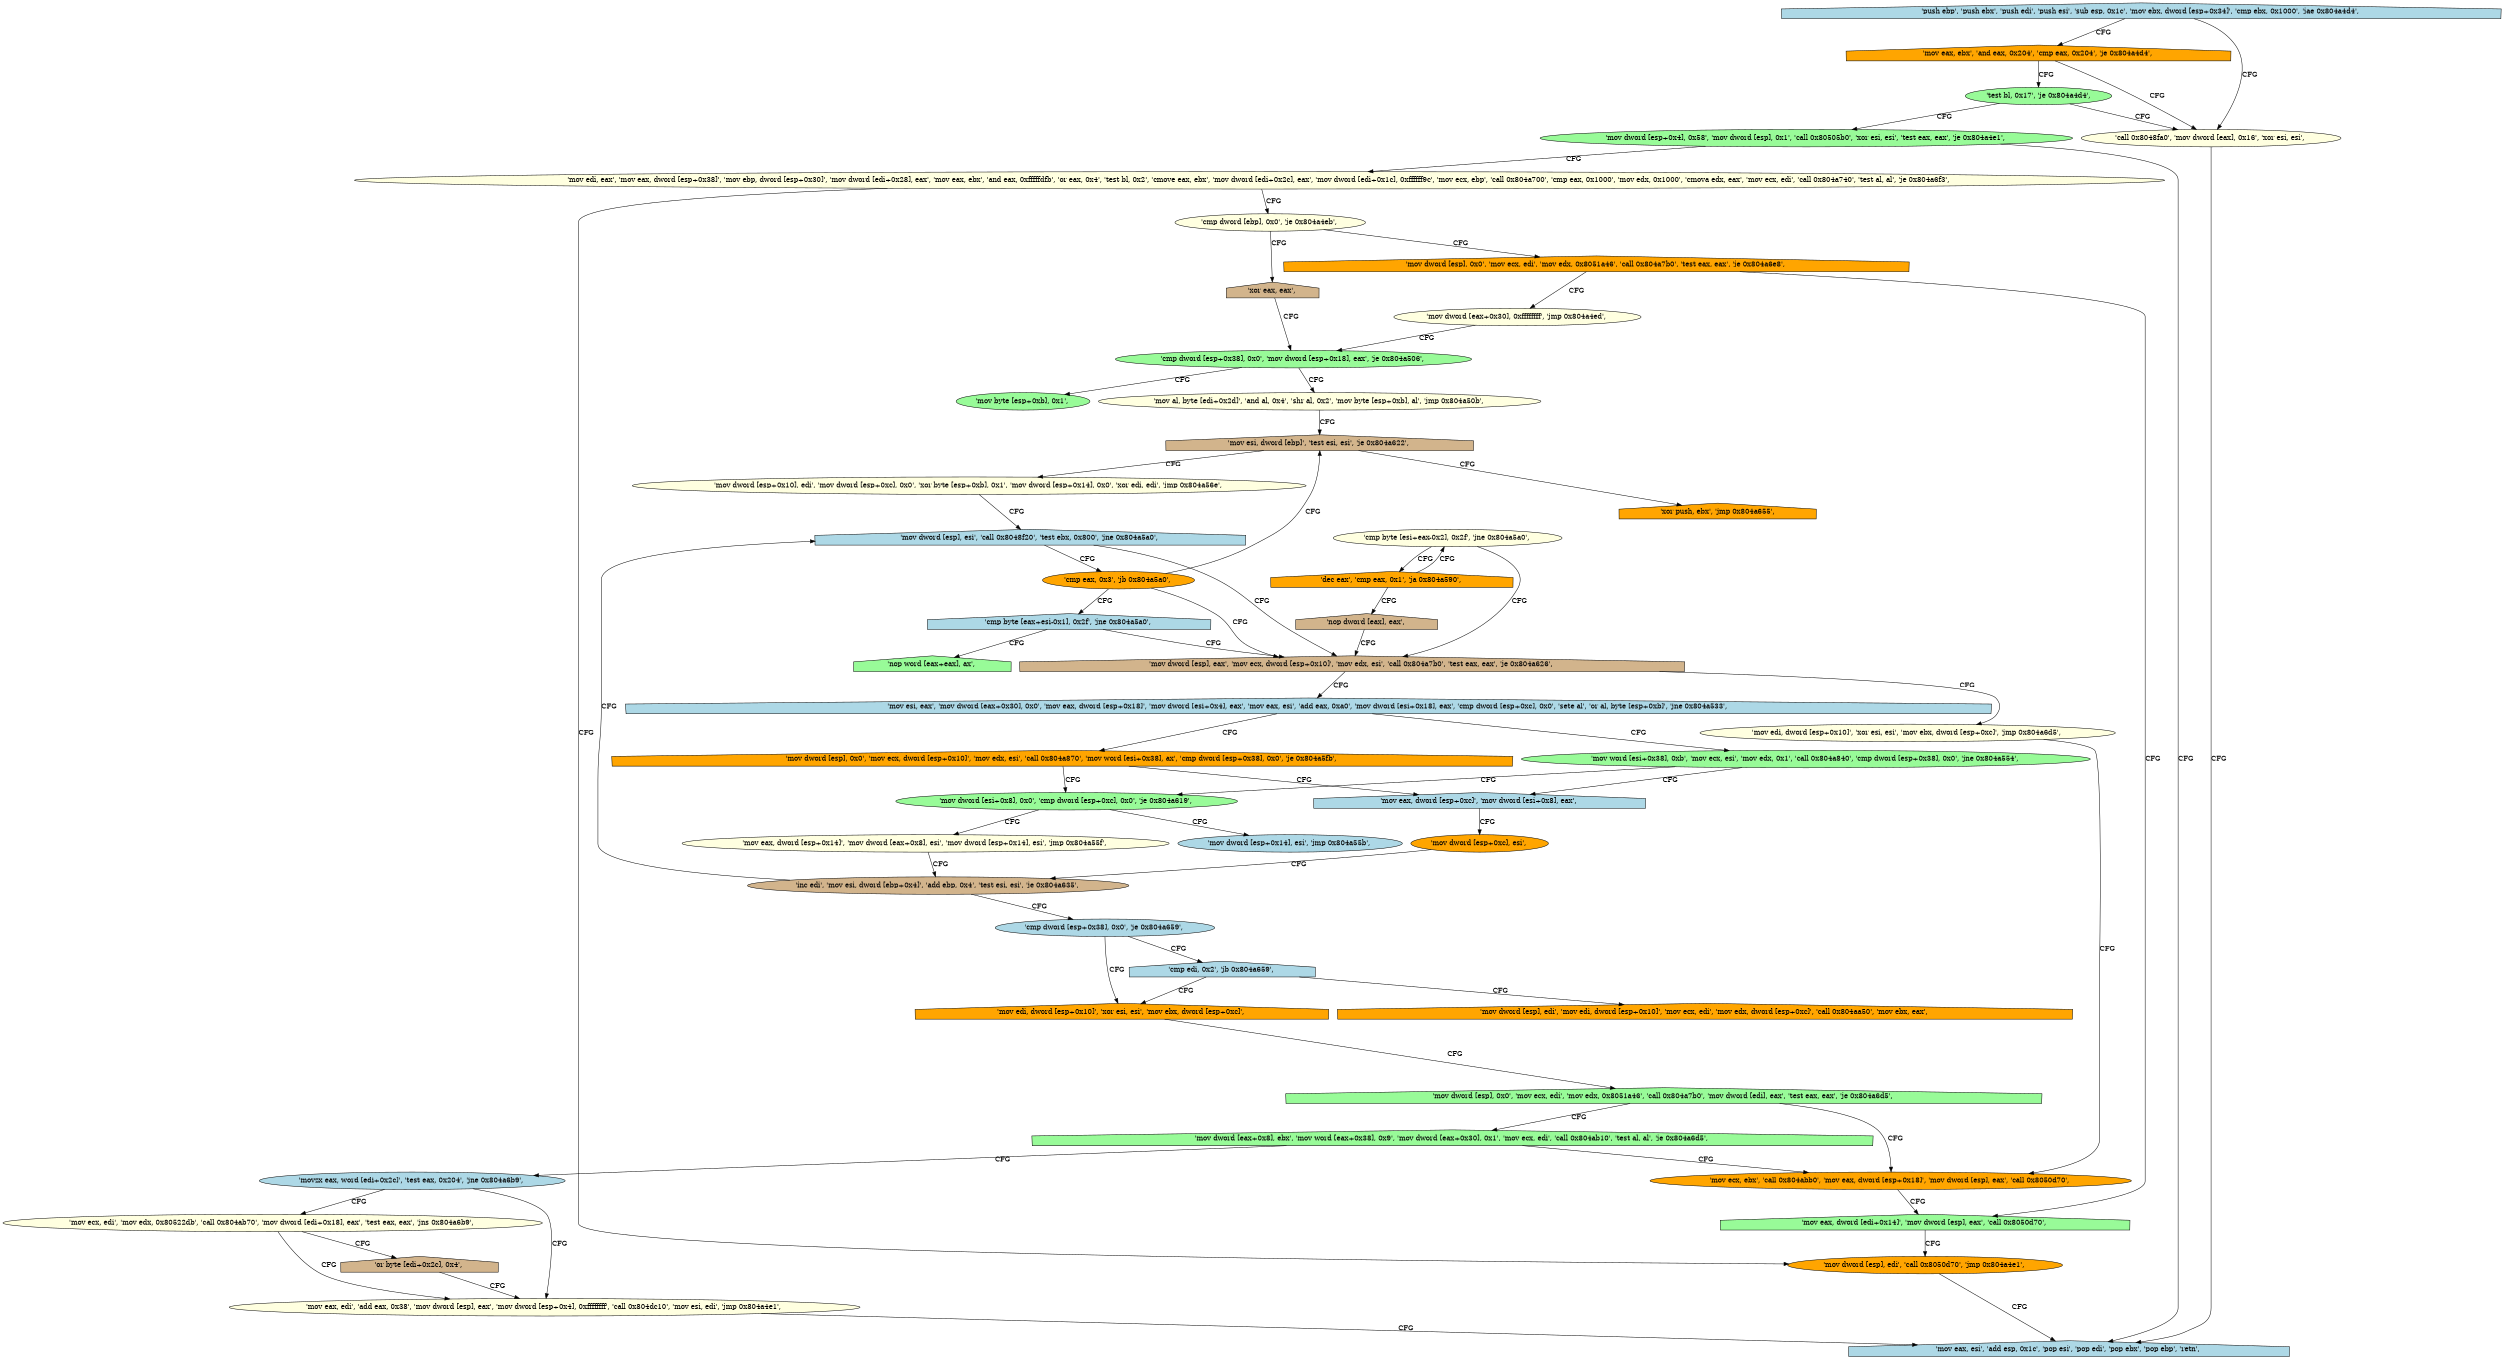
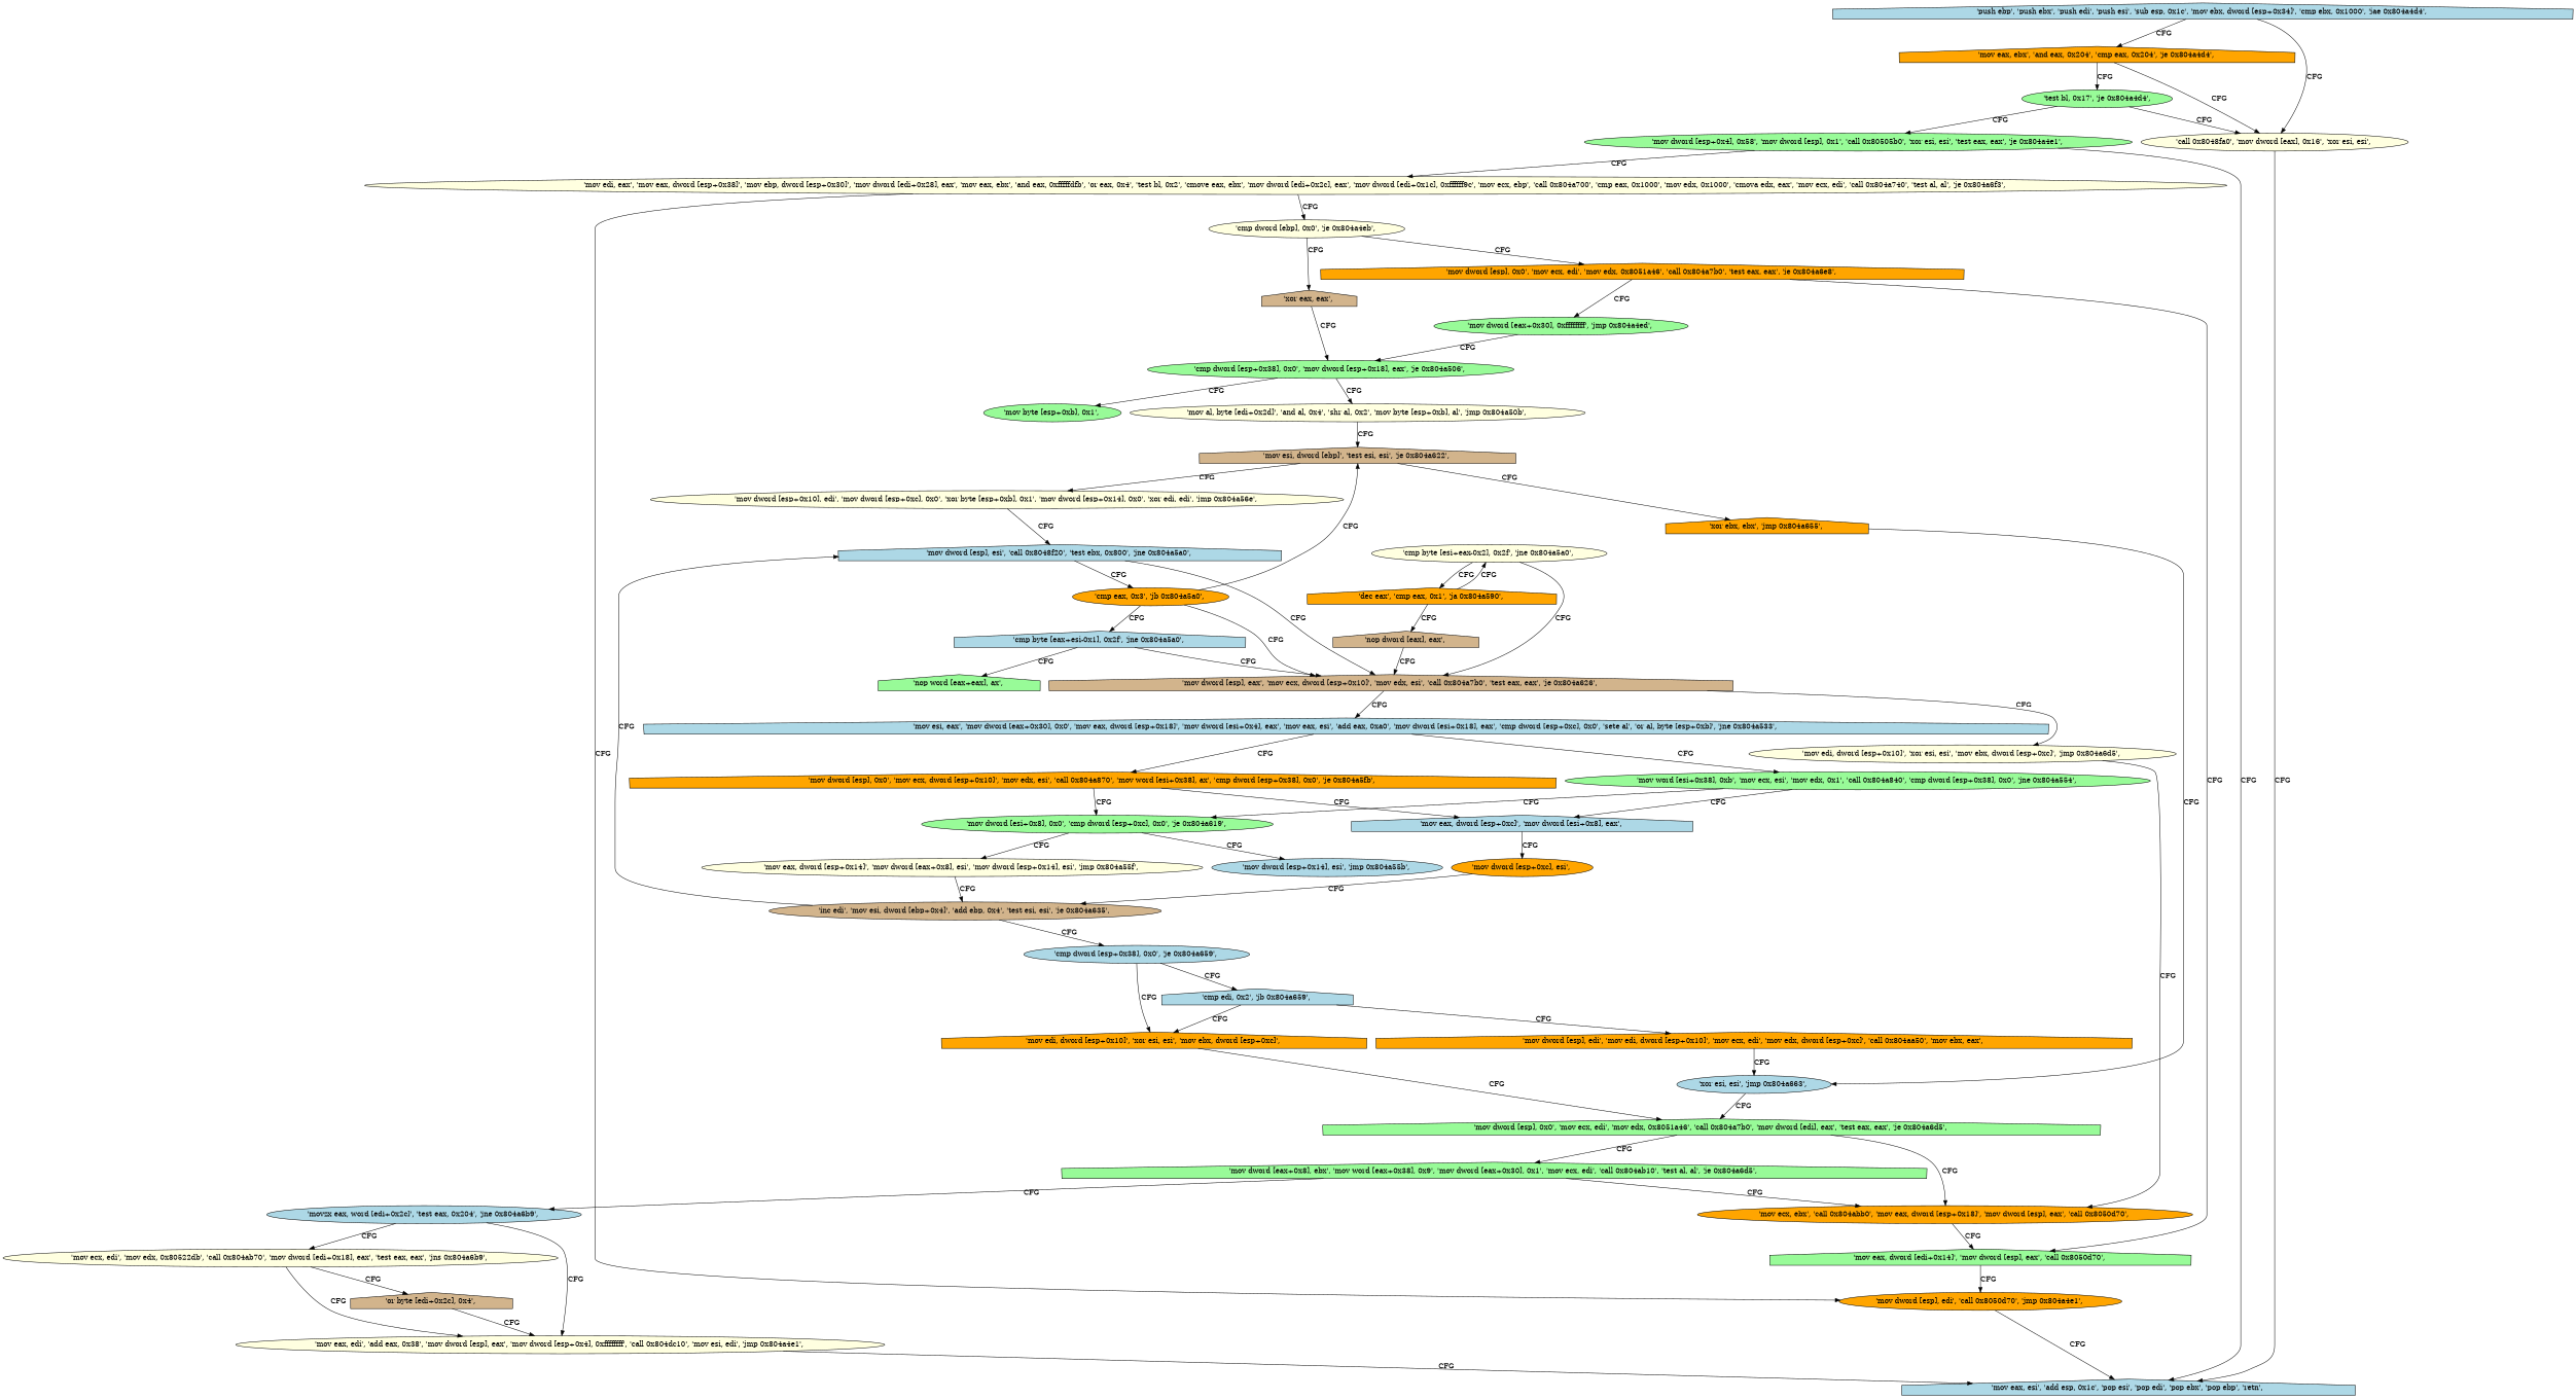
  digraph {
    fontname="DejaVu Serif"
    node [fillcolor=lightblue fontname="DejaVu Serif" shape=ellipse style=filled]
    edge [fontname="DejaVu Serif"]
    n1 [label="'push ebp', 'push ebx', 'push edi', 'push esi', 'sub esp, 0x1c', 'mov ebx, dword [esp+0x34]', 'cmp ebx, 0x1000', 'jae 0x804a4d4', " shape=house]
    n2 [fillcolor=lightyellow label="'call 0x8048fa0', 'mov dword [eax], 0x16', 'xor esi, esi', "]
    n3 [fillcolor=orange label="'mov eax, ebx', 'and eax, 0x204', 'cmp eax, 0x204', 'je 0x804a4d4', " shape=house]
    n4 [label="'mov eax, esi', 'add esp, 0x1c', 'pop esi', 'pop edi', 'pop ebx', 'pop ebp', 'retn', " shape=house]
    n5 [fillcolor=palegreen label="'test bl, 0x17', 'je 0x804a4d4',"]
    n6 [fillcolor=palegreen label="'mov dword [esp+0x4], 0x58', 'mov dword [esp], 0x1', 'call 0x80505b0', 'xor esi, esi', 'test eax, eax', 'je 0x804a4e1', "]
    n7 [fillcolor=lightyellow label="'mov edi, eax', 'mov eax, dword [esp+0x38]', 'mov ebp, dword [esp+0x30]', 'mov dword [edi+0x28], eax', 'mov eax, ebx', 'and eax, 0xfffffdfb', 'or eax, 0x4', 'test bl, 0x2', 'cmove eax, ebx', 'mov dword [edi+0x2c], eax', 'mov dword [edi+0x1c], 0xffffff9c', 'mov ecx, ebp', 'call 0x804a700', 'cmp eax, 0x1000', 'mov edx, 0x1000', 'cmova edx, eax', 'mov ecx, edi', 'call 0x804a740', 'test al, al', 'je 0x804a6f3', "]
    n8 [fillcolor=orange label="'mov dword [esp], edi', 'call 0x8050d70', 'jmp 0x804a4e1', "]
    n9 [fillcolor=lightyellow label="'cmp dword [ebp], 0x0', 'je 0x804a4eb', "]
    n10 [fillcolor=tan label="'xor eax, eax', " shape=house]
    n11 [fillcolor=orange label="'mov dword [esp], 0x0', 'mov ecx, edi', 'mov edx, 0x8051a46', 'call 0x804a7b0', 'test eax, eax', 'je 0x804a6e8', " shape=house]
    n12 [fillcolor=palegreen label="'cmp dword [esp+0x38], 0x0', 'mov dword [esp+0x18], eax', 'je 0x804a506', "]
    n13 [fillcolor=palegreen label="'mov eax, dword [edi+0x14]', 'mov dword [esp], eax', 'call 0x8050d70', " shape=house]
-   n14 [fillcolor=lightyellow label="'mov dword [eax+0x30], 0xffffffff', 'jmp 0x804a4ed', "]
+   n14 [fillcolor=palegreen label="'mov dword [eax+0x30], 0xffffffff', 'jmp 0x804a4ed', "]
    n15 [fillcolor=palegreen label="'mov byte [esp+0xb], 0x1', "]
    n16 [fillcolor=lightyellow label="'mov al, byte [edi+0x2d]', 'and al, 0x4', 'shr al, 0x2', 'mov byte [esp+0xb], al', 'jmp 0x804a50b', "]
    n17 [fillcolor=tan label="'mov esi, dword [ebp]', 'test esi, esi', 'je 0x804a622', " shape=house]
-   n18 [fillcolor=orange label="'xor push, ebx', 'jmp 0x804a655'," shape=house]
+   n18 [fillcolor=orange label="'xor ebx, ebx', 'jmp 0x804a655', " shape=house]
    n19 [fillcolor=lightyellow label="'mov dword [esp+0x10], edi', 'mov dword [esp+0xc], 0x0', 'xor byte [esp+0xb], 0x1', 'mov dword [esp+0x14], 0x0', 'xor edi, edi', 'jmp 0x804a56e', "]
+   n20 [label="'xor esi, esi', 'jmp 0x804a663', "]
    n21 [label="'mov dword [esp], esi', 'call 0x8048f20', 'test ebx, 0x800', 'jne 0x804a5a0', " shape=house]
    n22 [fillcolor=palegreen label="'mov dword [esp], 0x0', 'mov ecx, edi', 'mov edx, 0x8051a46', 'call 0x804a7b0', 'mov dword [edi], eax', 'test eax, eax', 'je 0x804a6d5', " shape=house]
    n23 [fillcolor=orange label="'mov ecx, ebx', 'call 0x804abb0', 'mov eax, dword [esp+0x18]', 'mov dword [esp], eax', 'call 0x8050d70', "]
    n24 [fillcolor=palegreen label="'mov dword [eax+0x8], ebx', 'mov word [eax+0x38], 0x9', 'mov dword [eax+0x30], 0x1', 'mov ecx, edi', 'call 0x804ab10', 'test al, al', 'je 0x804a6d5', " shape=house]
    n25 [fillcolor=tan label="'mov dword [esp], eax', 'mov ecx, dword [esp+0x10]', 'mov edx, esi', 'call 0x804a7b0', 'test eax, eax', 'je 0x804a626', " shape=house]
    n26 [fillcolor=orange label="'cmp eax, 0x3', 'jb 0x804a5a0', "]
    n27 [fillcolor=lightyellow label="'mov edi, dword [esp+0x10]', 'xor esi, esi', 'mov ebx, dword [esp+0xc]', 'jmp 0x804a6d5', "]
    n28 [label="'mov esi, eax', 'mov dword [eax+0x30], 0x0', 'mov eax, dword [esp+0x18]', 'mov dword [esi+0x4], eax', 'mov eax, esi', 'add eax, 0xa0', 'mov dword [esi+0x18], eax', 'cmp dword [esp+0xc], 0x0', 'sete al', 'or al, byte [esp+0xb]', 'jne 0x804a533', " shape=house]
    n29 [label="'cmp byte [eax+esi-0x1], 0x2f', 'jne 0x804a5a0', " shape=house]
    n30 [label="'movzx eax, word [edi+0x2c]', 'test eax, 0x204', 'jne 0x804a6b9', "]
    n31 [fillcolor=orange label="'mov dword [esp], 0x0', 'mov ecx, dword [esp+0x10]', 'mov edx, esi', 'call 0x804a870', 'mov word [esi+0x38], ax', 'cmp dword [esp+0x38], 0x0', 'je 0x804a5fb', " shape=house]
    n32 [fillcolor=palegreen label="'mov word [esi+0x38], 0xb', 'mov ecx, esi', 'mov edx, 0x1', 'call 0x804a840', 'cmp dword [esp+0x38], 0x0', 'jne 0x804a554', "]
    n33 [fillcolor=palegreen label="'nop word [eax+eax], ax', " shape=house]
    n34 [fillcolor=lightyellow label="'mov eax, edi', 'add eax, 0x38', 'mov dword [esp], eax', 'mov dword [esp+0x4], 0xffffffff', 'call 0x804dc10', 'mov esi, edi', 'jmp 0x804a4e1', "]
    n35 [fillcolor=lightyellow label="'mov ecx, edi', 'mov edx, 0x80522db', 'call 0x804ab70', 'mov dword [edi+0x18], eax', 'test eax, eax', 'jns 0x804a6b9', "]
    n36 [fillcolor=palegreen label="'mov dword [esi+0x8], 0x0', 'cmp dword [esp+0xc], 0x0', 'je 0x804a619', "]
    n37 [label="'mov eax, dword [esp+0xc]', 'mov dword [esi+0x8], eax', " shape=house]
    n38 [fillcolor=tan label="'or byte [edi+0x2c], 0x4', " shape=house]
    n39 [label="'mov dword [esp+0x14], esi', 'jmp 0x804a55b', "]
    n40 [fillcolor=lightyellow label="'mov eax, dword [esp+0x14]', 'mov dword [eax+0x8], esi', 'mov dword [esp+0x14], esi', 'jmp 0x804a55f', "]
    n41 [fillcolor=orange label="'mov dword [esp+0xc], esi', "]
    n42 [fillcolor=lightyellow label="'cmp byte [esi+eax-0x2], 0x2f', 'jne 0x804a5a0', "]
    n43 [fillcolor=orange label="'dec eax', 'cmp eax, 0x1', 'ja 0x804a590', " shape=house]
    n44 [fillcolor=tan label="'inc edi', 'mov esi, dword [ebp+0x4]', 'add ebp, 0x4', 'test esi, esi', 'je 0x804a635', "]
    n45 [fillcolor=tan label="'nop dword [eax], eax', " shape=house]
    n46 [label="'cmp dword [esp+0x38], 0x0', 'je 0x804a659', "]
    n47 [fillcolor=orange label="'mov edi, dword [esp+0x10]', 'xor esi, esi', 'mov ebx, dword [esp+0xc]', " shape=house]
    n48 [label="'cmp edi, 0x2', 'jb 0x804a659', " shape=house]
    n49 [fillcolor=orange label="'mov dword [esp], edi', 'mov edi, dword [esp+0x10]', 'mov ecx, edi', 'mov edx, dword [esp+0xc]', 'call 0x804aa50', 'mov ebx, eax', " shape=house]
    n1 -> n2 [label=CFG]
    n1 -> n3 [label=CFG]
    n2 -> n4 [label=CFG]
    n3 -> n2 [label=CFG]
    n3 -> n5 [label=CFG]
    n5 -> n2 [label=CFG]
    n5 -> n6 [label=CFG]
    n6 -> n4 [label=CFG]
    n6 -> n7 [label=CFG]
    n7 -> n8 [label=CFG]
    n7 -> n9 [label=CFG]
    n8 -> n4 [label=CFG]
    n9 -> n10 [label=CFG]
    n9 -> n11 [label=CFG]
    n10 -> n12 [label=CFG]
    n11 -> n13 [label=CFG]
    n11 -> n14 [label=CFG]
    n12 -> n15 [label=CFG]
    n12 -> n16 [label=CFG]
    n13 -> n8 [label=CFG]
    n14 -> n12 [label=CFG]
    n16 -> n17 [label=CFG]
    n17 -> n18 [label=CFG]
    n17 -> n19 [label=CFG]
+   n18 -> n20 [label=CFG]
    n19 -> n21 [label=CFG]
+   n20 -> n22 [label=CFG]
    n21 -> n25 [label=CFG]
    n21 -> n26 [label=CFG]
    n22 -> n23 [label=CFG]
    n22 -> n24 [label=CFG]
    n23 -> n13 [label=CFG]
    n24 -> n23 [label=CFG]
    n24 -> n30 [label=CFG]
    n25 -> n27 [label=CFG]
    n25 -> n28 [label=CFG]
    n26 -> n17 [label=CFG]
    n26 -> n25 [label=CFG]
    n26 -> n29 [label=CFG]
    n27 -> n23 [label=CFG]
    n28 -> n31 [label=CFG]
    n28 -> n32 [label=CFG]
    n29 -> n25 [label=CFG]
    n29 -> n33 [label=CFG]
    n30 -> n34 [label=CFG]
    n30 -> n35 [label=CFG]
    n31 -> n36 [label=CFG]
    n31 -> n37 [label=CFG]
    n32 -> n36 [label=CFG]
    n32 -> n37 [label=CFG]
    n34 -> n4 [label=CFG]
    n35 -> n34 [label=CFG]
    n35 -> n38 [label=CFG]
    n36 -> n39 [label=CFG]
    n36 -> n40 [label=CFG]
    n37 -> n41 [label=CFG]
    n38 -> n34 [label=CFG]
    n40 -> n44 [label=CFG]
    n41 -> n44 [label=CFG]
    n42 -> n25 [label=CFG]
    n42 -> n43 [label=CFG]
    n43 -> n42 [label=CFG]
    n43 -> n45 [label=CFG]
    n44 -> n21 [label=CFG]
    n44 -> n46 [label=CFG]
    n45 -> n25 [label=CFG]
    n46 -> n47 [label=CFG]
    n46 -> n48 [label=CFG]
    n47 -> n22 [label=CFG]
    n48 -> n47 [label=CFG]
    n48 -> n49 [label=CFG]
+   n49 -> n20 [label=CFG]
  }
